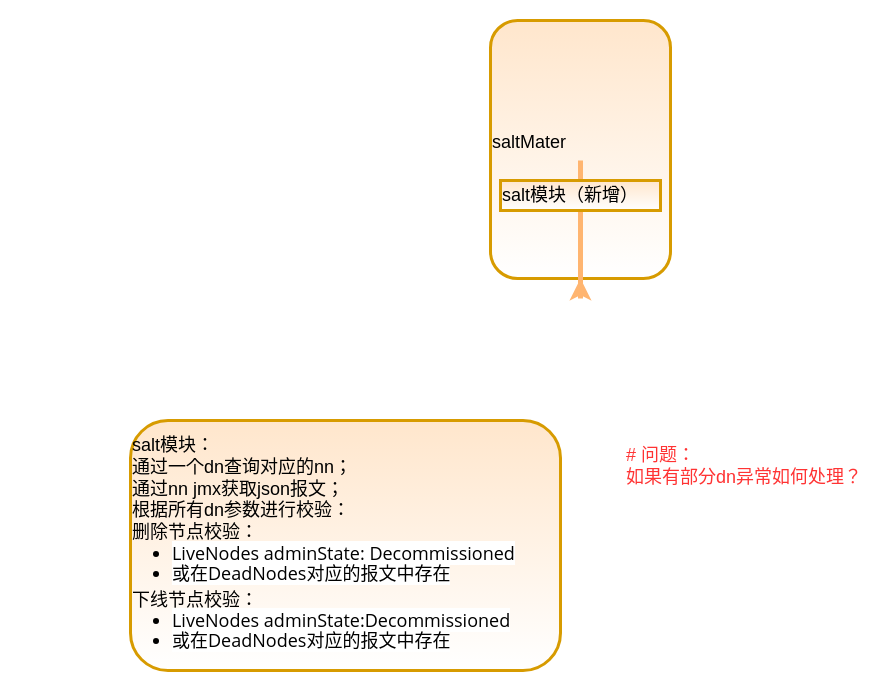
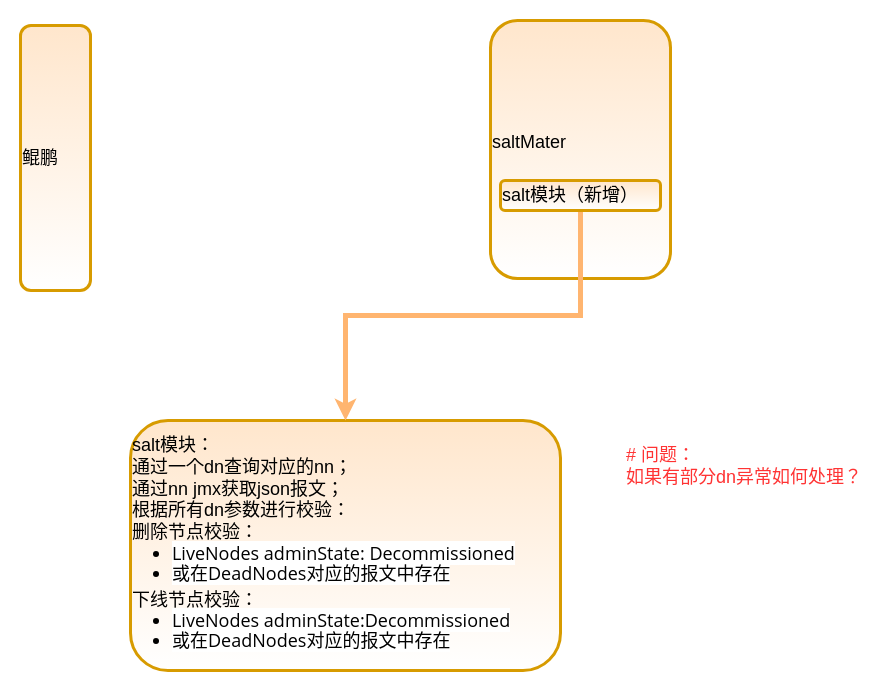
  <mxCell id="0" />
  <mxCell id="1" parent="0" />
+ <mxCell id="2" value="&lt;font style=&quot;font-size: 18px&quot;&gt;鲲鹏&lt;/font&gt;&lt;br&gt;&lt;div&gt;&lt;/div&gt;" style="rounded=1;whiteSpace=wrap;html=1;strokeWidth=3;align=left;fillColor=#ffe6cc;strokeColor=#d79b00;gradientColor=#ffffff;" vertex="1" parent="1"><mxGeometry x="20" y="25" width="70" height="265" as="geometry" /></mxCell>
  <mxCell id="3" value="&lt;font style=&quot;font-size: 18px&quot;&gt;saltMater&lt;br&gt;&lt;/font&gt;&lt;br&gt;&lt;div&gt;&lt;/div&gt;" style="rounded=1;whiteSpace=wrap;html=1;strokeWidth=3;align=left;fillColor=#ffe6cc;strokeColor=#d79b00;gradientColor=#ffffff;" vertex="1" parent="1"><mxGeometry x="490" y="20" width="180" height="258" as="geometry" /></mxCell>
  <mxCell id="4" value="&lt;font style=&quot;font-size: 18px&quot;&gt;&lt;font style=&quot;font-size: 18px&quot;&gt;salt模块：&lt;br&gt;通过一个dn查询对应的nn；&lt;br&gt;&lt;/font&gt;通过nn jmx获取json报文；&lt;br&gt;根据所有dn参数进行校验：&lt;br&gt;删除节点校验：&lt;br&gt;&lt;/font&gt;&lt;ul style=&quot;box-sizing: border-box ; font-family: &amp;#34;open sans&amp;#34; , &amp;#34;helvetica neue&amp;#34; , &amp;#34;arial&amp;#34; , &amp;#34;hiragino sans gb&amp;#34; , &amp;#34;microsoft yahei&amp;#34; , &amp;#34;wenquanyi micro hei&amp;#34; , &amp;#34;wenquanyi micro hei&amp;#34; , &amp;#34;droid sans mono&amp;#34; , &amp;#34;droid sans fallback&amp;#34; , sans-serif ; margin-top: 0px ; margin-bottom: 0.3em ; line-height: 20px ; font-size: 18px&quot;&gt;&lt;li class=&quot;p2&quot; style=&quot;box-sizing: border-box ; font-family: inherit&quot;&gt;&lt;span style=&quot;background-color: rgb(255 , 255 , 255)&quot;&gt;&lt;font style=&quot;font-size: 18px&quot;&gt;LiveNodes adminState:&amp;nbsp;Decommissioned&lt;/font&gt;&lt;/span&gt;&lt;/li&gt;&lt;li class=&quot;p1&quot; style=&quot;box-sizing: border-box ; font-family: inherit&quot;&gt;&lt;span style=&quot;background-color: rgb(255 , 255 , 255)&quot;&gt;&lt;font style=&quot;font-size: 18px&quot;&gt;或在DeadNodes对应的报文中存在&lt;/font&gt;&lt;/span&gt;&lt;/li&gt;&lt;/ul&gt;&lt;font face=&quot;open sans, helvetica neue, arial, hiragino sans gb, microsoft yahei, wenquanyi micro hei, wenquanyi micro hei, droid sans mono, droid sans fallback, sans-serif&quot; style=&quot;font-size: 18px&quot;&gt;下线节点校验：&lt;br&gt;&lt;/font&gt;&lt;ul style=&quot;box-sizing: border-box ; font-family: &amp;#34;open sans&amp;#34; , &amp;#34;helvetica neue&amp;#34; , &amp;#34;arial&amp;#34; , &amp;#34;hiragino sans gb&amp;#34; , &amp;#34;microsoft yahei&amp;#34; , &amp;#34;wenquanyi micro hei&amp;#34; , &amp;#34;wenquanyi micro hei&amp;#34; , &amp;#34;droid sans mono&amp;#34; , &amp;#34;droid sans fallback&amp;#34; , sans-serif ; margin-top: 0px ; margin-bottom: 0.3em ; line-height: 20px ; font-size: 18px&quot;&gt;&lt;li class=&quot;p1&quot; style=&quot;box-sizing: border-box ; font-family: inherit&quot;&gt;&lt;span style=&quot;background-color: rgb(255 , 255 , 255)&quot;&gt;&lt;font style=&quot;font-size: 18px&quot;&gt;LiveNodes adminState:Decommissioned&lt;/font&gt;&lt;/span&gt;&lt;/li&gt;&lt;li class=&quot;p1&quot; style=&quot;box-sizing: border-box ; font-family: inherit&quot;&gt;&lt;span style=&quot;background-color: rgb(255 , 255 , 255)&quot;&gt;&lt;font style=&quot;font-size: 18px&quot;&gt;或在DeadNodes对应的报文中存在&lt;/font&gt;&lt;/span&gt;&lt;/li&gt;&lt;/ul&gt;&lt;div&gt;&lt;/div&gt;" style="rounded=1;whiteSpace=wrap;html=1;strokeWidth=3;align=left;fillColor=#ffe6cc;strokeColor=#d79b00;gradientColor=#ffffff;" vertex="1" parent="1"><mxGeometry x="130" y="420" width="430" height="250" as="geometry" /></mxCell>
- <mxCell id="5" style="edgeStyle=orthogonalEdgeStyle;rounded=0;orthogonalLoop=1;jettySize=auto;html=1;strokeColor=#FFB570;strokeWidth=5;" edge="1" parent="1" source="6" target="3"><mxGeometry relative="1" as="geometry" /></mxCell>
- <mxCell id="6" value="&lt;font style=&quot;font-size: 18px&quot;&gt;salt模块（新增）&lt;/font&gt;&lt;br&gt;&lt;div&gt;&lt;/div&gt;" style="whiteSpace=wrap;html=1;strokeWidth=3;align=left;fillColor=#ffe6cc;strokeColor=#d79b00;gradientColor=#ffffff;rounded=0;" vertex="1" parent="1"><mxGeometry x="500" y="180" width="160" height="30" as="geometry" /></mxCell>
+ <mxCell id="5" style="edgeStyle=orthogonalEdgeStyle;rounded=0;orthogonalLoop=1;jettySize=auto;html=1;strokeColor=#FFB570;strokeWidth=5;" edge="1" parent="1" source="6" target="4"><mxGeometry relative="1" as="geometry" /></mxCell>
+ <mxCell id="6" value="&lt;font style=&quot;font-size: 18px&quot;&gt;salt模块（新增）&lt;/font&gt;&lt;br&gt;&lt;div&gt;&lt;/div&gt;" style="rounded=1;whiteSpace=wrap;html=1;strokeWidth=3;align=left;fillColor=#ffe6cc;strokeColor=#d79b00;gradientColor=#ffffff;" vertex="1" parent="1"><mxGeometry x="500" y="180" width="160" height="30" as="geometry" /></mxCell>
  <mxCell id="7" value="&lt;font style=&quot;font-size: 18px&quot; color=&quot;#ff3333&quot;&gt;# 问题：&lt;br&gt;如果有部分dn异常如何处理？&lt;/font&gt;" style="text;html=1;resizable=0;points=[];autosize=1;align=left;verticalAlign=top;spacingTop=-4;" vertex="1" parent="1"><mxGeometry x="624" y="442" width="250" height="30" as="geometry" /></mxCell>
